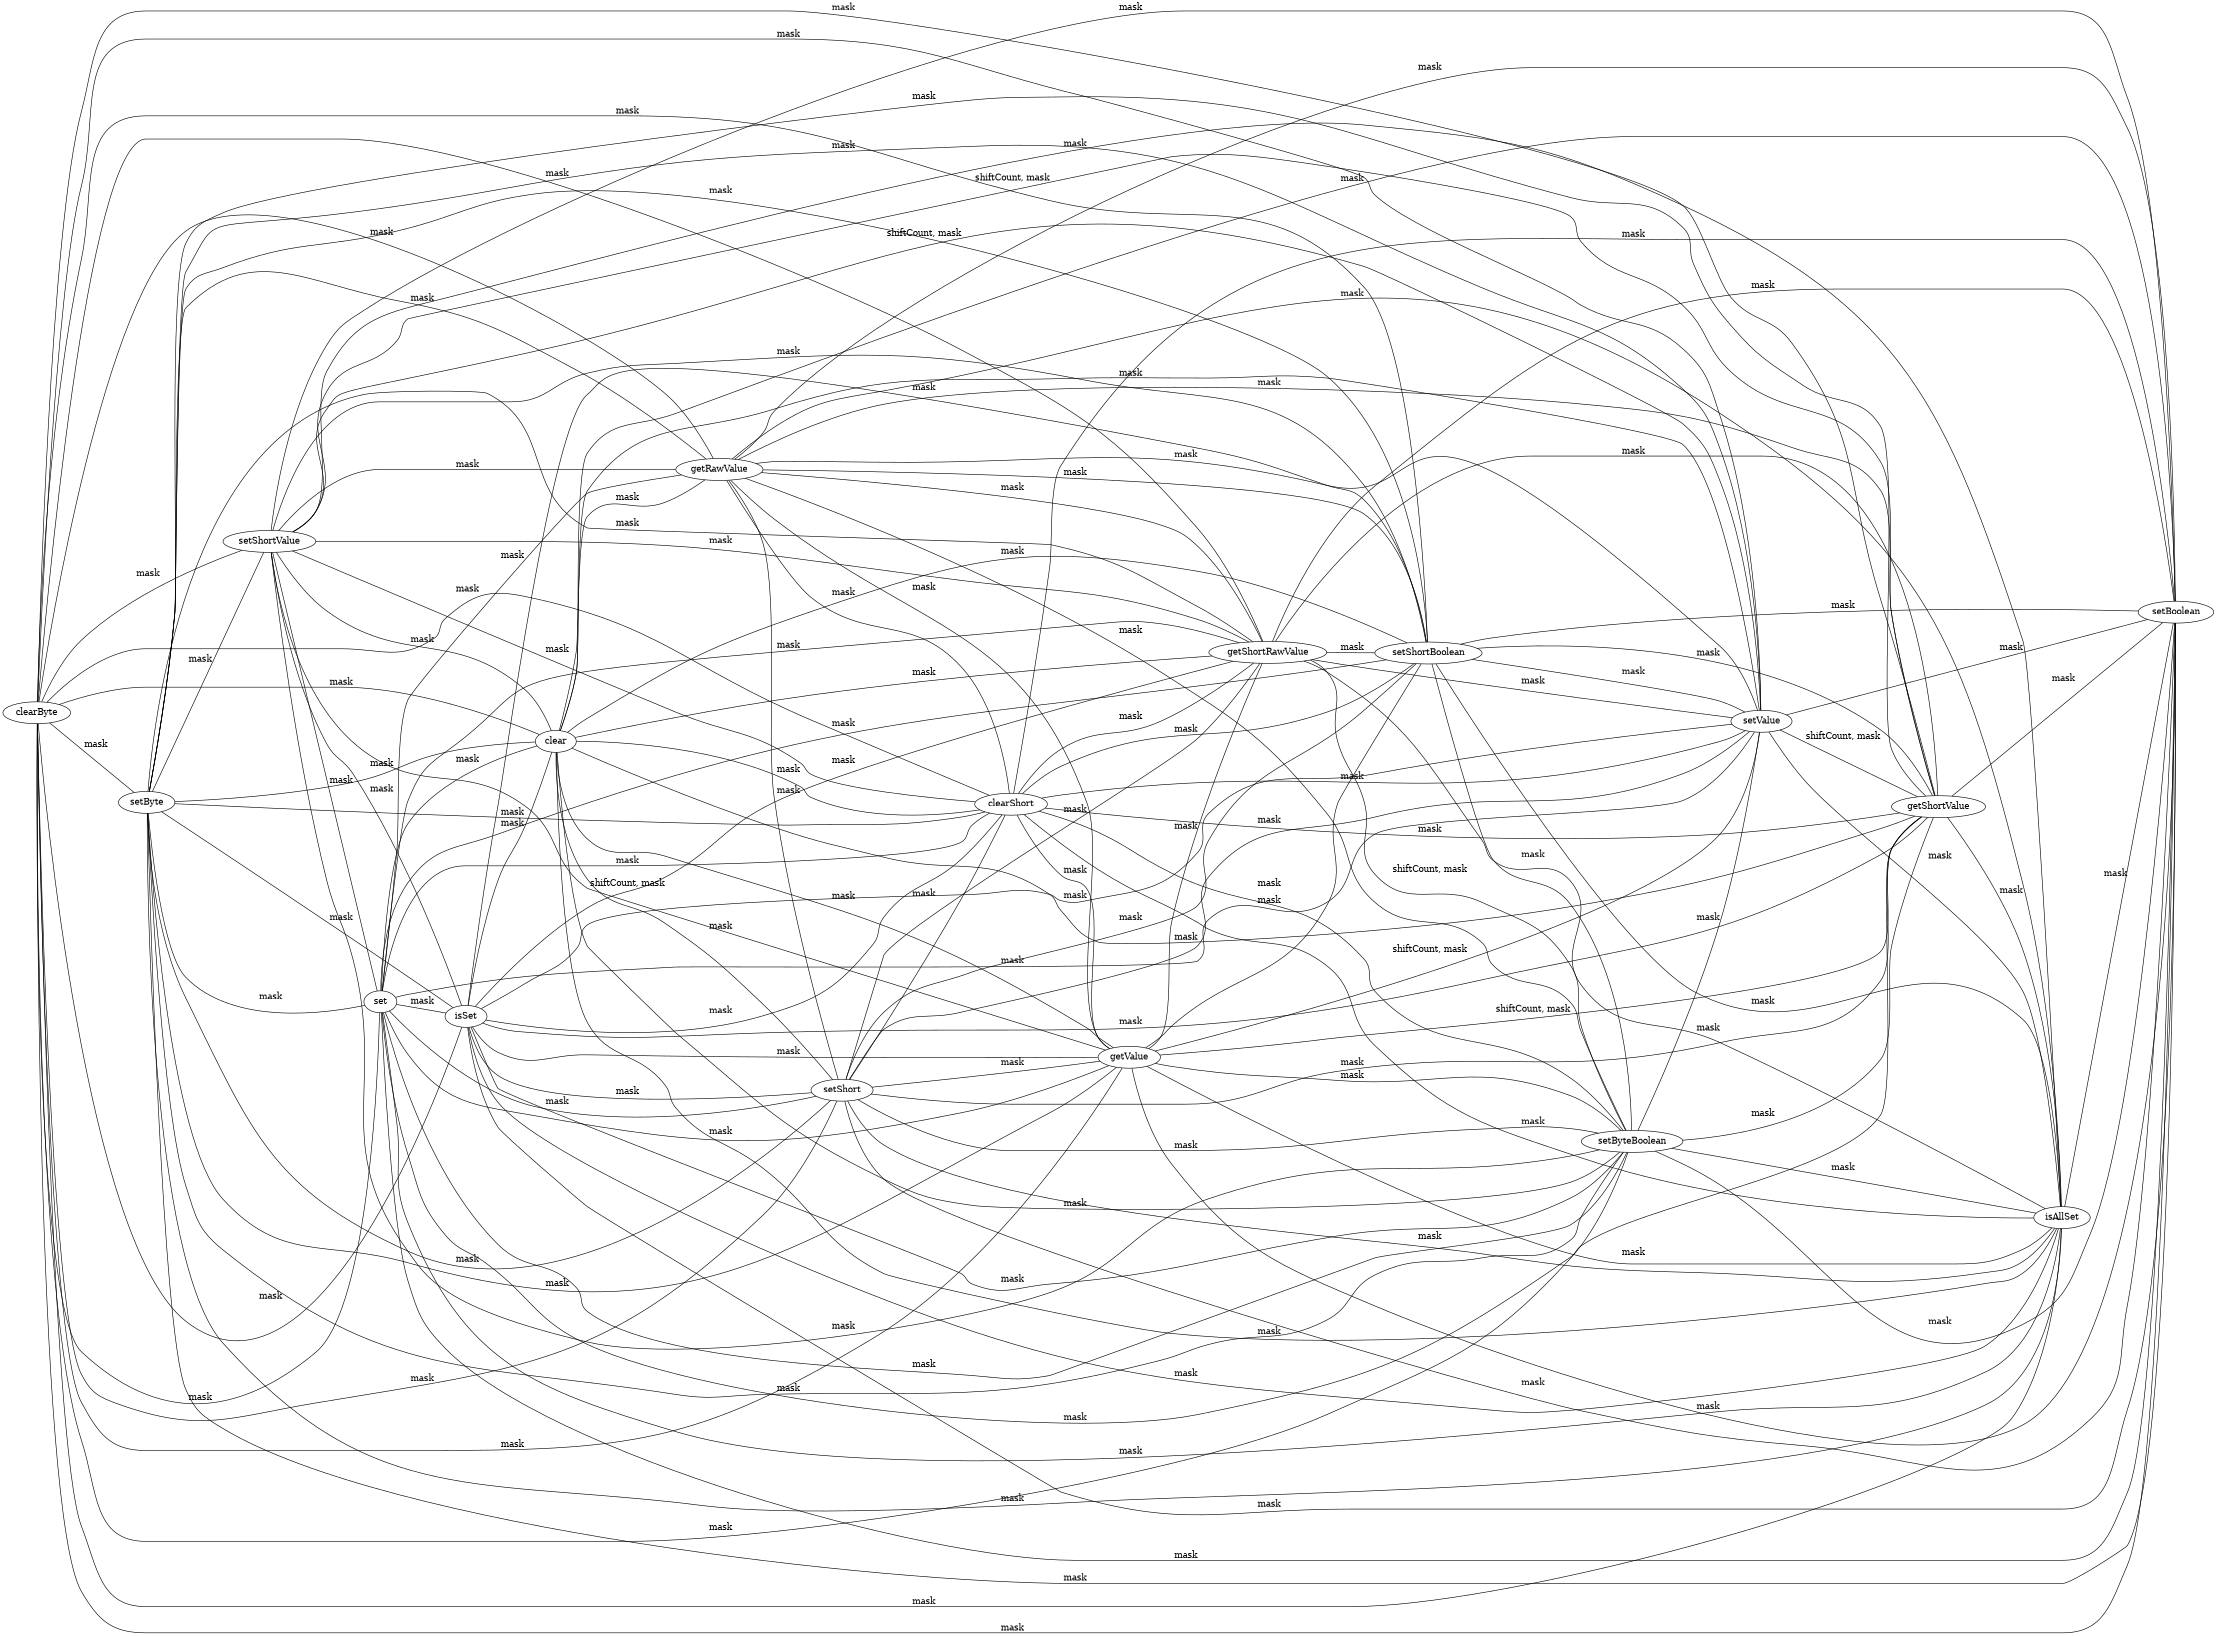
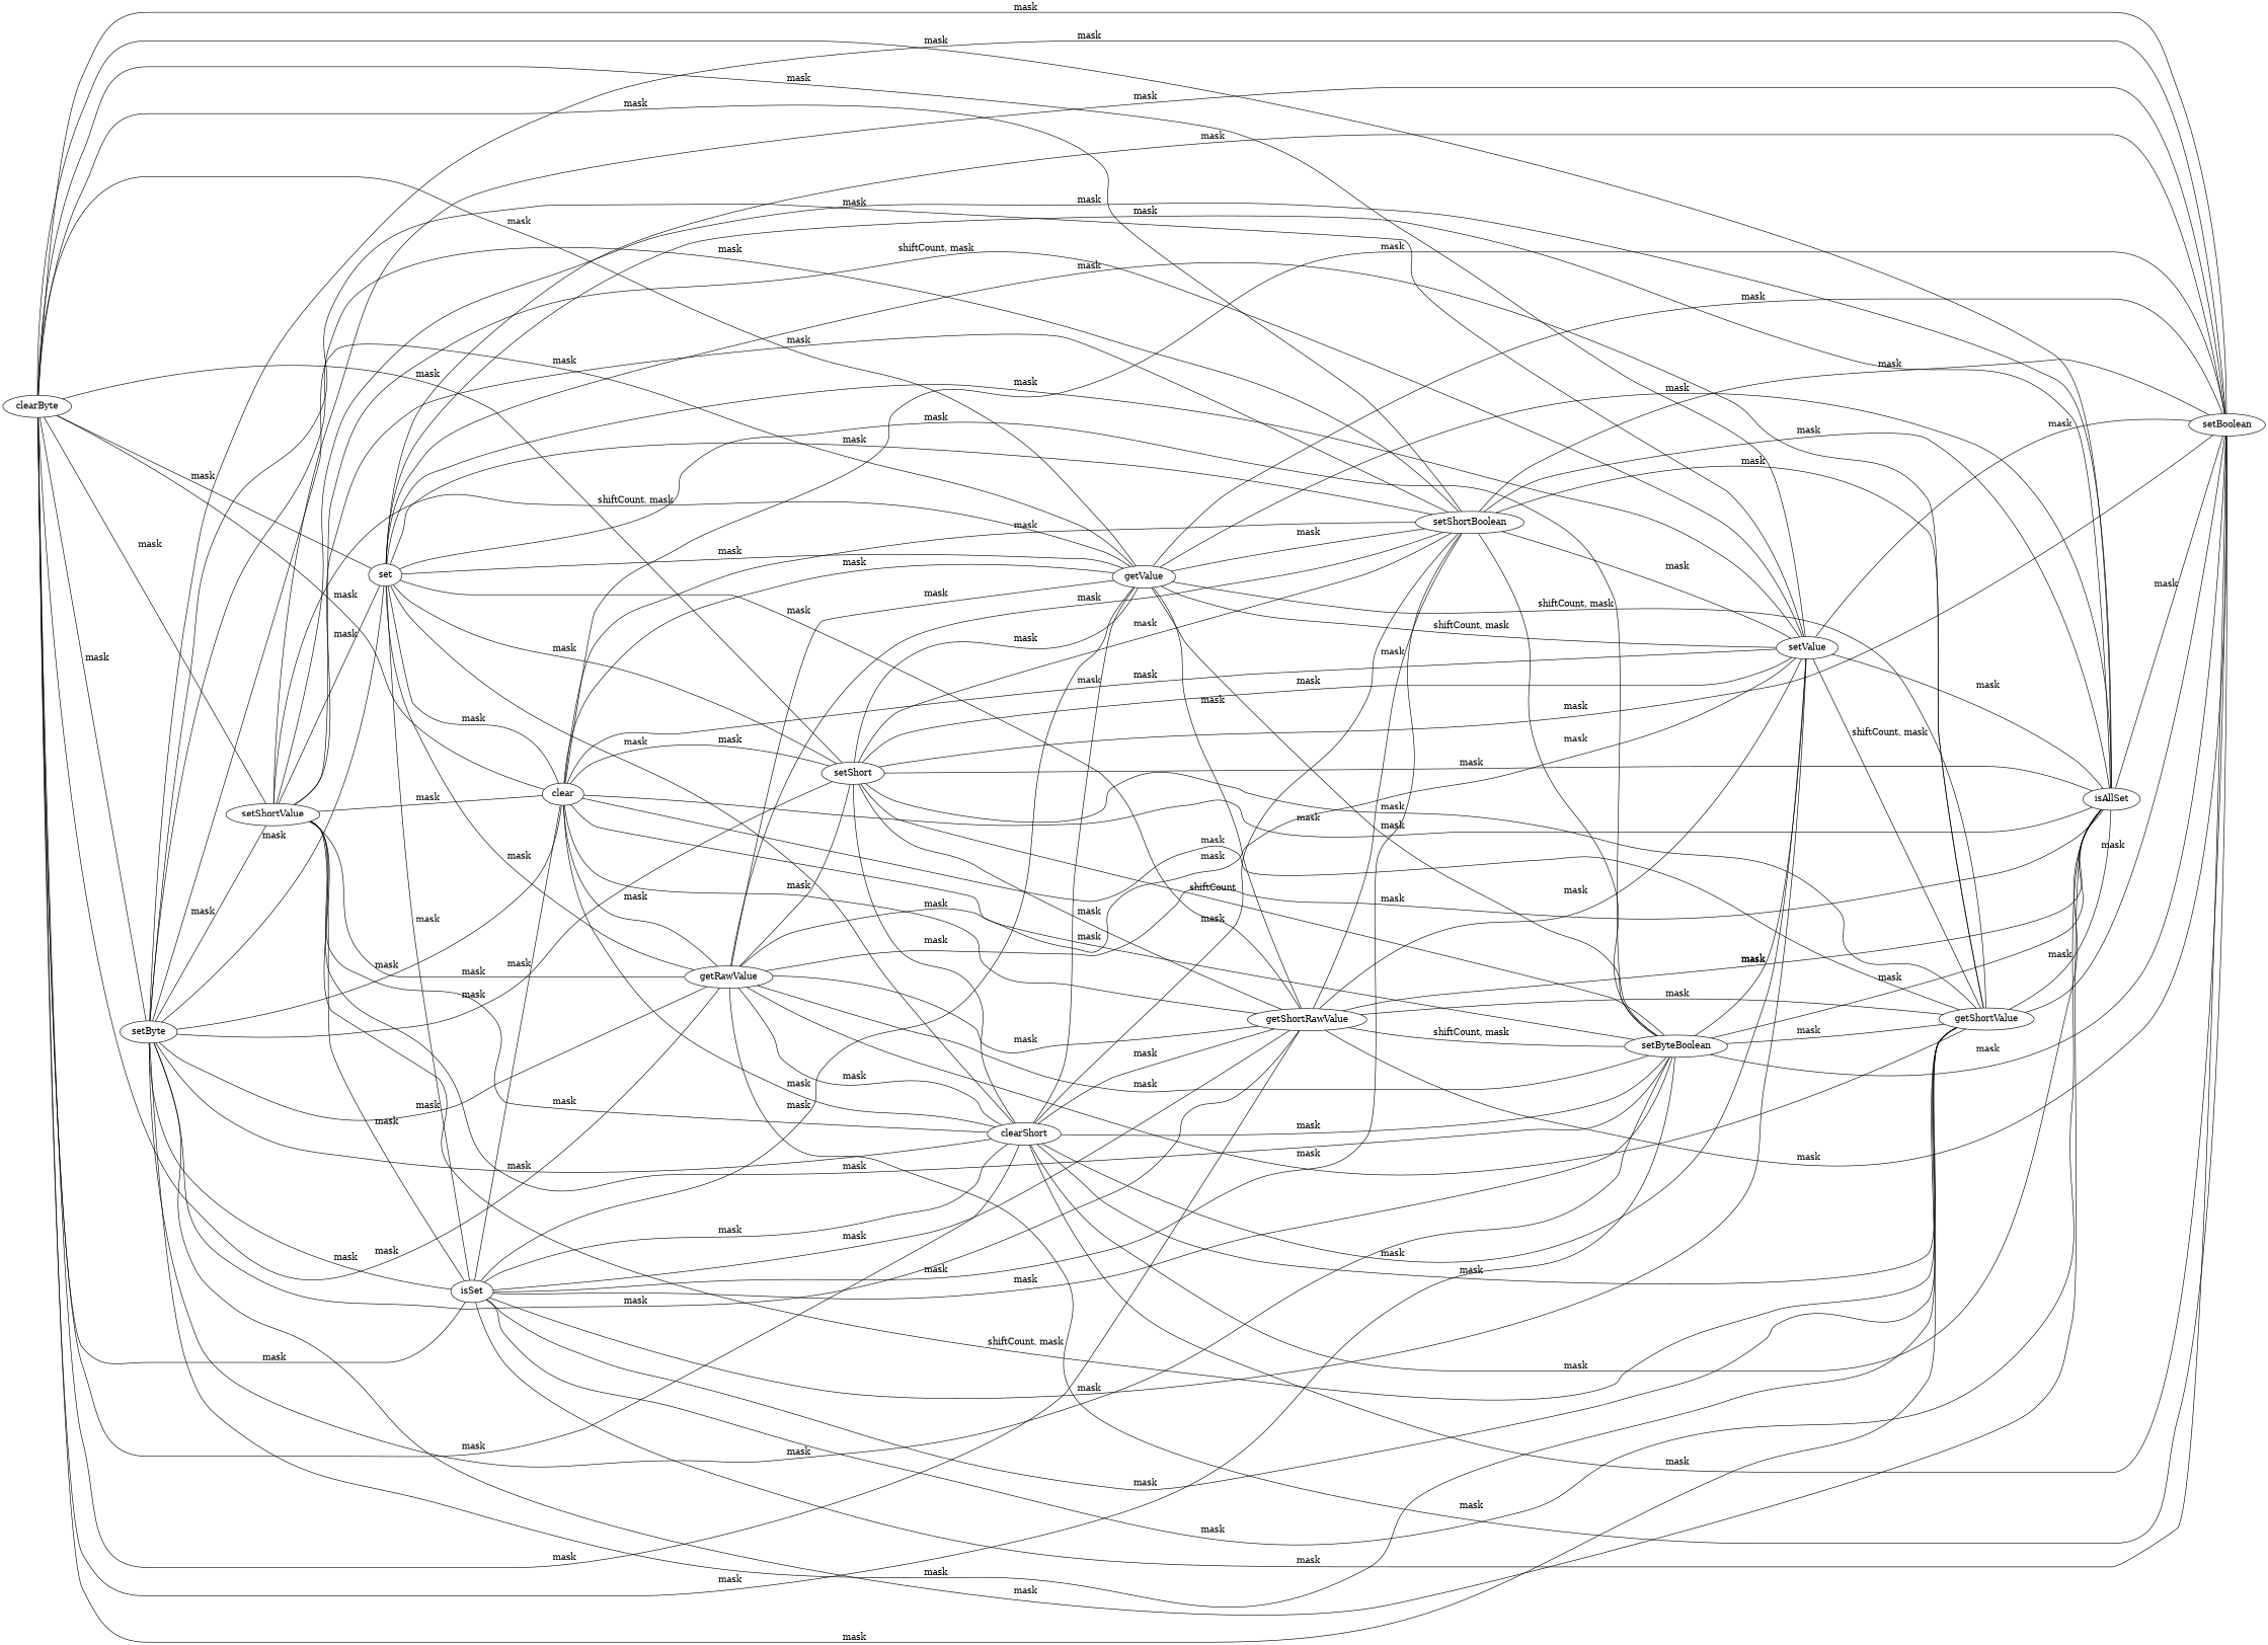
  digraph {
    rankdir=LR
    edge [dir=none]
    clearByte
    setByte
    setShortValue
    set
    isSet
    clear
    getRawValue
    setShort
    clearShort
    getValue
    getShortRawValue
    setShortBoolean
    setByteBoolean
    setValue
    getShortValue
    isAllSet
    setBoolean
    clearByte -> setByte [label=" mask"]
    clearByte -> setShortValue [label=" mask"]
    clearByte -> set [label=" mask"]
    clearByte -> isSet [label=" mask"]
    clearByte -> clear [label=" mask"]
    clearByte -> getRawValue [label=" mask"]
    clearByte -> setShort [label=" mask"]
    clearByte -> clearShort [label=" mask"]
    clearByte -> getValue [label=" mask"]
    clearByte -> getShortRawValue [label=" mask"]
    clearByte -> setShortBoolean [label=" mask"]
    clearByte -> setByteBoolean [label=" mask"]
    clearByte -> setValue [label=" mask"]
    clearByte -> getShortValue [label=" mask"]
    clearByte -> isAllSet [label=" mask"]
    clearByte -> setBoolean [label=" mask"]
    setByte -> setShortValue [label=" mask"]
    setByte -> set [label=" mask"]
    setByte -> isSet [label=" mask"]
    setByte -> clear [label=" mask"]
    setByte -> getRawValue [label=" mask"]
    setByte -> setShort [label=" mask"]
    setByte -> clearShort [label=" mask"]
    setByte -> getValue [label=" mask"]
    setByte -> getShortRawValue [label=" mask"]
    setByte -> setShortBoolean [label=" mask"]
    setByte -> setByteBoolean [label=" mask"]
    setByte -> setValue [label=" mask"]
    setByte -> getShortValue [label=" mask"]
    setByte -> isAllSet [label=" mask"]
    setByte -> setBoolean [label=" mask"]
    setShortValue -> set [label=" mask"]
    setShortValue -> isSet [label=" mask"]
    setShortValue -> clear [label=" mask"]
    setShortValue -> getRawValue [label=" mask"]
    setShortValue -> clearShort [label=" mask"]
    setShortValue -> getValue [label=" shiftCount, mask"]
-   setShortValue -> getShortRawValue [label=" mask"]
    setShortValue -> setShortBoolean [label=" mask"]
    setShortValue -> setByteBoolean [label=" mask"]
    setShortValue -> setValue [label=" shiftCount, mask"]
    setShortValue -> getShortValue [label=" shiftCount, mask"]
    setShortValue -> isAllSet [label=" mask"]
    setShortValue -> setBoolean [label=" mask"]
    set -> isSet [label=" mask"]
    set -> clear [label=" mask"]
    set -> getRawValue [label=" mask"]
    set -> setShort [label=" mask"]
    set -> clearShort [label=" mask"]
    set -> getValue [label=" mask"]
    set -> getShortRawValue [label=" mask"]
    set -> setShortBoolean [label=" mask"]
    set -> setByteBoolean [label=" mask"]
    set -> setValue [label=" mask"]
    set -> getShortValue [label=" mask"]
    set -> isAllSet [label=" mask"]
    set -> setBoolean [label=" mask"]
    isSet -> clear [label=" mask"]
-   isSet -> setShort [label=" mask"]
    isSet -> clearShort [label=" mask"]
    isSet -> getValue [label=" mask"]
    isSet -> getShortRawValue [label=" mask"]
    isSet -> setShortBoolean [label=" mask"]
    isSet -> setByteBoolean [label=" mask"]
    isSet -> setValue [label=" mask"]
    isSet -> getShortValue [label=" mask"]
    isSet -> isAllSet [label=" mask"]
    isSet -> setBoolean [label=" mask"]
    clear -> getRawValue [label=" mask"]
    clear -> setShort [label=" mask"]
    clear -> clearShort [label=" mask"]
    clear -> getValue [label=" mask"]
    clear -> getShortRawValue [label=" mask"]
    clear -> setShortBoolean [label=" mask"]
    clear -> setByteBoolean [label=" mask"]
    clear -> setValue [label=" mask"]
    clear -> getShortValue [label=" mask"]
    clear -> isAllSet [label=" mask"]
    clear -> setBoolean [label=" mask"]
    getRawValue -> setShort [label=" mask"]
    getRawValue -> clearShort [label=" mask"]
    getRawValue -> getValue [label=" mask"]
    getRawValue -> getShortRawValue [label=" mask"]
    getRawValue -> setShortBoolean [label=" mask"]
    getRawValue -> setByteBoolean [label=" mask"]
    getRawValue -> setValue [label=" mask"]
    getRawValue -> getShortValue [label=" mask"]
    getRawValue -> isAllSet [label=" mask"]
    getRawValue -> setBoolean [label=" mask"]
    setShort -> clearShort [label=" mask"]
    setShort -> getValue [label=" mask"]
    setShort -> getShortRawValue [label=" mask"]
    setShort -> setShortBoolean [label=" mask"]
-   setShort -> setByteBoolean [label=" mask"]
+   setShort -> setByteBoolean [label=" shiftCount"]
    setShort -> setValue [label=" mask"]
    setShort -> getShortValue [label=" mask"]
    setShort -> isAllSet [label=" mask"]
    setShort -> setBoolean [label=" mask"]
    clearShort -> getValue [label=" mask"]
    clearShort -> getShortRawValue [label=" mask"]
    clearShort -> setShortBoolean [label=" mask"]
    clearShort -> setByteBoolean [label=" mask"]
    clearShort -> setValue [label=" mask"]
    clearShort -> getShortValue [label=" mask"]
    clearShort -> isAllSet [label=" mask"]
    clearShort -> setBoolean [label=" mask"]
    getValue -> getShortRawValue [label=" mask"]
    getValue -> setShortBoolean [label=" mask"]
    getValue -> setByteBoolean [label=" mask"]
    getValue -> setValue [label=" shiftCount, mask"]
    getValue -> getShortValue [label=" shiftCount, mask"]
    getValue -> isAllSet [label=" mask"]
    getValue -> setBoolean [label=" mask"]
    getShortRawValue -> setShortBoolean [label=" mask"]
    getShortRawValue -> setByteBoolean [label=" shiftCount, mask"]
    getShortRawValue -> setValue [label=" mask"]
    getShortRawValue -> getShortValue [label=" mask"]
    getShortRawValue -> isAllSet [label=" mask"]
    getShortRawValue -> setBoolean [label=" mask"]
    setShortBoolean -> setByteBoolean [label=" mask"]
    setShortBoolean -> setValue [label=" mask"]
    setShortBoolean -> getShortValue [label=" mask"]
    setShortBoolean -> isAllSet [label=" mask"]
    setShortBoolean -> setBoolean [label=" mask"]
    setByteBoolean -> setValue [label=" mask"]
    setByteBoolean -> getShortValue [label=" mask"]
    setByteBoolean -> isAllSet [label=" mask"]
    setByteBoolean -> setBoolean [label=" mask"]
    setValue -> getShortValue [label=" shiftCount, mask"]
    setValue -> isAllSet [label=" mask"]
    setValue -> setBoolean [label=" mask"]
    getShortValue -> isAllSet [label=" mask"]
    getShortValue -> setBoolean [label=" mask"]
    isAllSet -> setBoolean [label=" mask"]
  }
